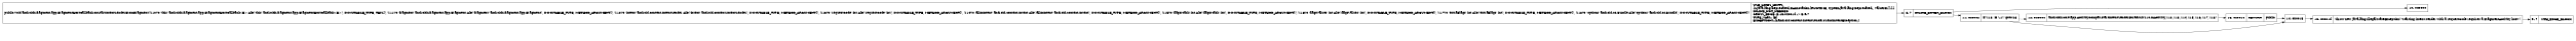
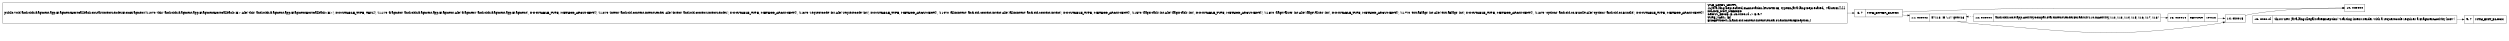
  digraph {
    rankdir=LR
    node [shape=record]
-   n1 [label="{8\:\ ?|INLINE_ENTER_BLOCK\l}"]
+   n1 [label="{8\:\ ?|MTH_ENTER_BLOCK\l}"]
    n2 [label="{10\:\ 0x0000}"]
    n3 [label="{11\:\ 0x0002|if (r13 != (\-1)) goto L6\l}"]
    n4 [label="{12\:\ 0x0004|androidx.core.app.ActivityCompat.startIntentSenderForResult(r10.mActivity, r12, r13, r14, r15, r16, r17, r18)\l}"]
    n5 [label="{14\:\ 0x0015}"]
-   n6 [label="{13\:\ 0x0014|RETURN\l|public\l}"]
+   n6 [label="{13\:\ 0x0014|RETURN\l|return\l}"]
    n7 [label="{15\:\ 0x001d|throw new java.lang.IllegalStateException(\"Starting intent sender with a requestCode requires a FragmentActivity host\")\l}"]
-   n8 [label="{9\:\ ?|MTH_EDGE_BLOCK\l}"]
+   n8 [label="{9\:\ ?|MTH_EXIT_BLOCK\l}"]
    n9 [label="{public void androidx.fragment.app.FragmentHostCallback.onStartIntentSenderFromFragment((r10v0 'this' androidx.fragment.app.FragmentHostCallback\<E\> A[D('this' androidx.fragment.app.FragmentHostCallback\<E\>), IMMUTABLE_TYPE, THIS]), (r11v0 'fragment' androidx.fragment.app.Fragment A[D('fragment' androidx.fragment.app.Fragment), IMMUTABLE_TYPE, METHOD_ARGUMENT]), (r12v0 'intent' android.content.IntentSender A[D('intent' android.content.IntentSender), IMMUTABLE_TYPE, METHOD_ARGUMENT]), (r13v0 'requestCode' int A[D('requestCode' int), IMMUTABLE_TYPE, METHOD_ARGUMENT]), (r14v0 'fillInIntent' android.content.Intent A[D('fillInIntent' android.content.Intent), IMMUTABLE_TYPE, METHOD_ARGUMENT]), (r15v0 'flagsMask' int A[D('flagsMask' int), IMMUTABLE_TYPE, METHOD_ARGUMENT]), (r16v0 'flagsValues' int A[D('flagsValues' int), IMMUTABLE_TYPE, METHOD_ARGUMENT]), (r17v0 'extraFlags' int A[D('extraFlags' int), IMMUTABLE_TYPE, METHOD_ARGUMENT]), (r18v0 'options' android.os.Bundle A[D('options' android.os.Bundle), IMMUTABLE_TYPE, METHOD_ARGUMENT]))  | USE_LINES_HINTS\l\{Ljava\/lang\/Deprecated;=Annotation\{RUNTIME, type=Ljava\/lang\/Deprecated;, values=\{\}\}\}\lINLINE_NOT_NEEDED\lCROSS_EDGE: B:15:0x001d \-\> B:9:?\lTYPE_VARS: [E]\lEXCEPTIONS:[Landroid\/content\/IntentSender$SendIntentException;]\l}"]
    n1 -> n2
    n1 -> n3
-   n3 -> n4 [style=dashed]
+   n4 -> n3 [style=dashed]
    n3 -> n5
    n4 -> n6
-   n5 -> n7
+   n5 -> n2
    n6 -> n5
    n7 -> n8
    n9 -> n1
  }
